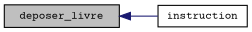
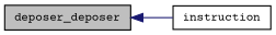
  digraph {
    rankdir=LR
    fontname="Courier Prime"
    node [color=black fontname="Courier Prime" fontsize=10 shape=record style=filled]
-   n1 [fillcolor=grey75 fontcolor=black height=0.2 label=deposer_livre width=0.4]
+   n1 [fillcolor=grey75 fontcolor=black height=0.2 label=deposer_deposer width=0.4]
    n2 [fillcolor=white height=0.2 label=instruction width=0.4]
    n1 -> n2 [color=midnightblue dir=back fontname="Courier Prime" fontsize=10 labelfontname=Helvetica labelfontsize=10 style=solid]
  }
